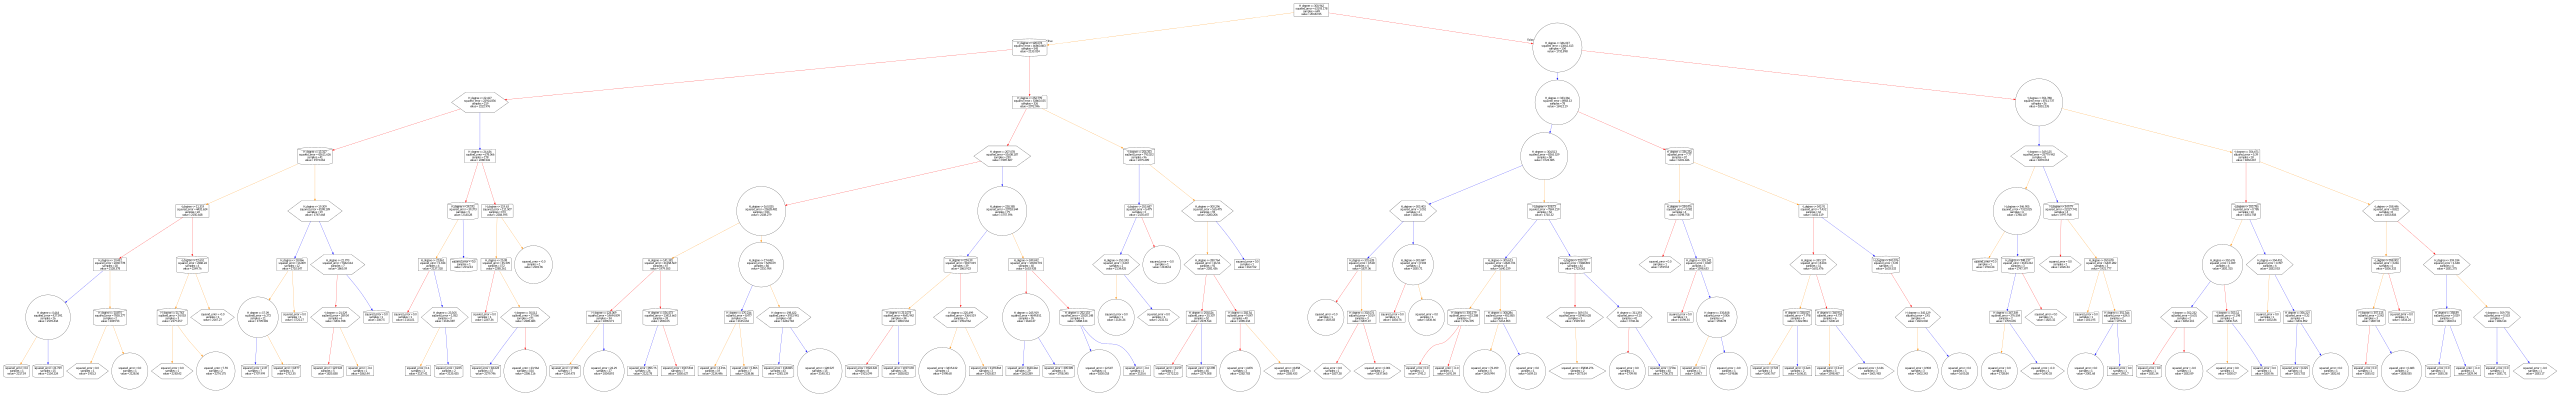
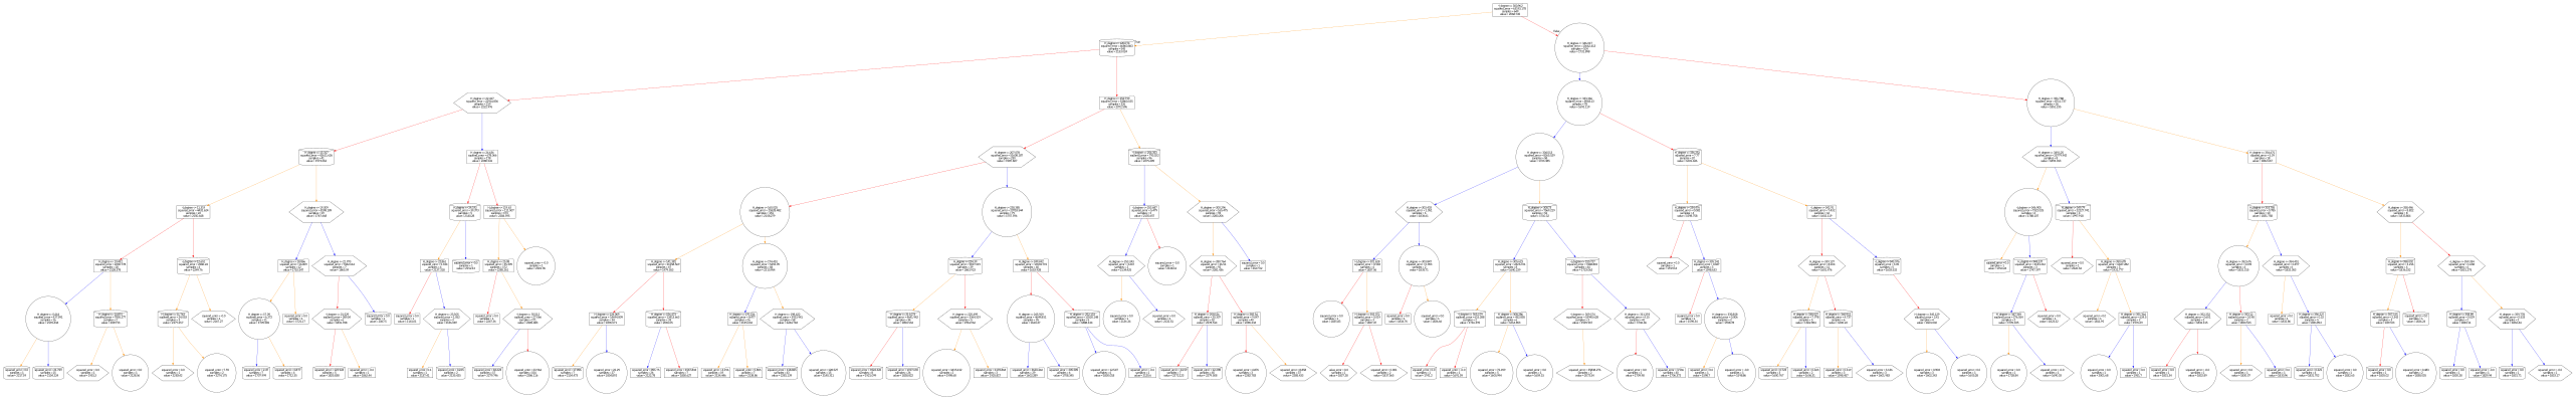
  digraph {
    fontname="IBM Plex Sans"
    node [fontname="IBM Plex Sans" shape=folder]
    edge [color=blue fontname="IBM Plex Sans"]
    n1 [label="H_degree <= 300.962\nsquared_error = 63193.178\nsamples = 649\nvalue = 2068.745"]
    n2 [label="H_degree <= 120.074\nsquared_error = 46860.863\nsamples = 545\nvalue = 2133.024" shape=cylinder]
    n3 [label="H_degree <= 346.017\nsquared_error = 13662.413\nsamples = 104\nvalue = 1731.898" shape=circle]
    n4 [label="H_degree <= 22.417\nsquared_error = 22914.836\nsamples = 219\nvalue = 2222.976" shape=hexagon]
    n5 [label="H_degree <= 252.799\nsquared_error = 53860.155\nsamples = 326\nvalue = 2072.596"]
    n6 [label="H_degree <= 333.366\nsquared_error = 8983.13\nsamples = 78\nvalue = 1692.119" shape=circle]
    n7 [label="H_degree <= 351.788\nsquared_error = 8711.737\nsamples = 26\nvalue = 1851.235" shape=circle]
    n8 [label="H_degree <= 13.317\nsquared_error = 42611.626\nsamples = 41\nvalue = 1973.062" shape=cylinder]
    n9 [label="H_degree <= 24.636\nsquared_error = 678.066\nsamples = 178\nvalue = 2280.541"]
    n10 [label="H_degree <= 207.078\nsquared_error = 51608.187\nsamples = 230\nvalue = 1987.827" shape=hexagon]
    n11 [label="H_degree <= 254.353\nsquared_error = 793.022\nsamples = 96\nvalue = 2275.689" shape=cylinder]
    n12 [label="H_degree <= 11.319\nsquared_error = 4432.624\nsamples = 22\nvalue = 2150.448"]
    n13 [label="H_degree <= 19.309\nsquared_error = 8198.189\nsamples = 19\nvalue = 1767.668" shape=hexagon]
    n14 [label="H_degree <= 24.192\nsquared_error = 39.373\nsamples = 5\nvalue = 2140.28" shape=cylinder]
    n15 [label="H_degree <= 119.63\nsquared_error = 111.507\nsamples = 173\nvalue = 2284.595"]
    n16 [label="H_degree <= 10.432\nsquared_error = 2230.778\nsamples = 18\nvalue = 2128.378"]
    n17 [label="H_degree <= 12.651\nsquared_error = 2286.24\nsamples = 4\nvalue = 2249.76" shape=cylinder]
    n18 [label="H_degree <= 18.866\nsquared_error = 16.009\nsamples = 12\nvalue = 1710.547"]
    n19 [label="H_degree <= 21.973\nsquared_error = 7042.614\nsamples = 7\nvalue = 1865.59" shape=hexagon]
    n20 [label="H_degree <= 0.444\nsquared_error = 427.591\nsamples = 16\nvalue = 2139.434" shape=circle]
    n21 [label="H_degree <= 10.875\nsquared_error = 7855.277\nsamples = 2\nvalue = 2039.93" shape=cylinder]
    n22 [label="H_degree <= 11.763\nsquared_error = 24.053\nsamples = 3\nvalue = 2277.257" shape=cylinder]
    n23 [label="squared_error = -0.0\nsamples = 1\nvalue = 2167.27" shape=hexagon]
    n24 [label="squared_error = 0.0\nsamples = 1\nvalue = 2217.59" shape=cylinder]
    n25 [label="squared_error = 21.729\nsamples = 15\nvalue = 2134.224" shape=cylinder]
    n26 [label="squared_error = 0.0\nsamples = 1\nvalue = 1951.3" shape=hexagon]
    n27 [label="squared_error = 0.0\nsamples = 1\nvalue = 2128.56" shape=circle]
    n28 [label="squared_error = 0.0\nsamples = 1\nvalue = 2283.42" shape=hexagon]
    n29 [label="squared_error = 7.59\nsamples = 2\nvalue = 2274.175" shape=circle]
    n30 [label="H_degree <= 17.09\nsquared_error = 6.272\nsamples = 11\nvalue = 1709.581" shape=circle]
    n31 [label="squared_error = 0.0\nsamples = 1\nvalue = 1721.17"]
    n32 [label="H_degree <= 21.529\nsquared_error = 289.34\nsamples = 6\nvalue = 1831.938" shape=hexagon]
    n33 [label="squared_error = 0.0\nsamples = 1\nvalue = 2067.5" shape=cylinder]
    n34 [label="squared_error = 2.47\nsamples = 7\nvalue = 1707.999" shape=cylinder]
    n35 [label="squared_error = 0.877\nsamples = 4\nvalue = 1712.35" shape=cylinder]
    n36 [label="squared_error = 123.924\nsamples = 5\nvalue = 1825.838" shape=cylinder]
    n37 [label="squared_error = -0.0\nsamples = 1\nvalue = 1862.44"]
    n38 [label="H_degree <= 22.861\nsquared_error = 5.334\nsamples = 4\nvalue = 2137.318"]
    n39 [label="squared_error = -0.0\nsamples = 1\nvalue = 2152.13" shape=cylinder]
    n40 [label="H_degree <= 25.08\nsquared_error = 35.309\nsamples = 172\nvalue = 2285.261"]
    n41 [label="squared_error = -0.0\nsamples = 1\nvalue = 2169.96" shape=circle]
    n42 [label="squared_error = 0.0\nsamples = 1\nvalue = 2141.01"]
    n43 [label="H_degree <= 23.305\nsquared_error = 1.052\nsamples = 3\nvalue = 2136.087" shape=hexagon]
    n44 [label="squared_error = 0.1\nsamples = 1\nvalue = 2137.41"]
    n45 [label="squared_error = 0.265\nsamples = 2\nvalue = 2135.425" shape=cylinder]
    n46 [label="squared_error = 0.0\nsamples = 1\nvalue = 2247.36"]
    n47 [label="H_degree <= 35.512\nsquared_error = 27.066\nsamples = 171\nvalue = 2285.483" shape=hexagon]
    n48 [label="squared_error = 18.623\nsamples = 17\nvalue = 2279.746" shape=cylinder]
    n49 [label="squared_error = 23.964\nsamples = 154\nvalue = 2286.116" shape=circle]
    n50 [label="H_degree <= 160.025\nsquared_error = 25528.482\nsamples = 151\nvalue = 2108.279" shape=circle]
    n51 [label="H_degree <= 228.385\nsquared_error = 20718.544\nsamples = 79\nvalue = 1757.596" shape=circle]
    n52 [label="H_degree <= 253.687\nsquared_error = 5.479\nsamples = 3\nvalue = 2135.657"]
    n53 [label="H_degree <= 300.296\nsquared_error = 165.475\nsamples = 93\nvalue = 2280.206" shape=hexagon]
    n54 [label="H_degree <= 141.381\nsquared_error = 21158.569\nsamples = 67\nvalue = 1979.553"]
    n55 [label="H_degree <= 174.451\nsquared_error = 5255.09\nsamples = 84\nvalue = 2210.954" shape=circle]
    n56 [label="H_degree <= 224.39\nsquared_error = 5697.019\nsamples = 39\nvalue = 1863.923" shape=cylinder]
    n57 [label="H_degree <= 249.692\nsquared_error = 13594.719\nsamples = 40\nvalue = 1653.928"]
    n58 [label="H_degree <= 124.069\nsquared_error = 14694.809\nsamples = 34\nvalue = 1896.571"]
    n59 [label="H_degree <= 156.473\nsquared_error = 13413.663\nsamples = 33\nvalue = 2065.05" shape=cylinder]
    n60 [label="H_degree <= 170.234\nsquared_error = 8.477\nsamples = 26\nvalue = 2135.634"]
    n61 [label="H_degree <= 198.422\nsquared_error = 3923.941\nsamples = 58\nvalue = 2244.718" shape=hexagon]
    n62 [label="squared_error = 17.896\nsamples = 7\nvalue = 2134.473" shape=cylinder]
    n63 [label="squared_error = 22.29\nsamples = 27\nvalue = 1834.892" shape=circle]
    n64 [label="squared_error = 891.75\nsamples = 26\nvalue = 2122.78"]
    n65 [label="squared_error = 1567.833\nsamples = 7\nvalue = 1850.627"]
    n66 [label="squared_error = 4.196\nsamples = 19\nvalue = 2134.446"]
    n67 [label="squared_error = 5.855\nsamples = 7\nvalue = 2138.86"]
    n68 [label="squared_error = 118.825\nsamples = 43\nvalue = 2281.139" shape=cylinder]
    n69 [label="squared_error = 128.527\nsamples = 15\nvalue = 2140.311" shape=circle]
    n70 [label="H_degree <= 211.073\nsquared_error = 4641.942\nsamples = 34\nvalue = 1850.534" shape=cylinder]
    n71 [label="H_degree <= 225.499\nsquared_error = 3364.519\nsamples = 5\nvalue = 1954.962" shape=hexagon]
    n72 [label="H_degree <= 245.919\nsquared_error = 4649.851\nsamples = 35\nvalue = 1620.47" shape=circle]
    n73 [label="H_degree <= 252.133\nsquared_error = 13520.148\nsamples = 5\nvalue = 1888.134" shape=cylinder]
    n74 [label="squared_error = 9324.326\nsamples = 8\nvalue = 1921.099" shape=cylinder]
    n75 [label="squared_error = 1197.692\nsamples = 26\nvalue = 1828.822" shape=cylinder]
    n76 [label="squared_error = 3435.132\nsamples = 2\nvalue = 1998.68" shape=circle]
    n77 [label="squared_error = 1193.818\nsamples = 3\nvalue = 1925.817"]
    n78 [label="squared_error = 3620.442\nsamples = 29\nvalue = 1602.289"]
    n79 [label="squared_error = 305.589\nsamples = 6\nvalue = 1708.345" shape=cylinder]
    n80 [label="squared_error = 12.547\nsamples = 4\nvalue = 1830.018" shape=circle]
    n81 [label="squared_error = -0.0\nsamples = 1\nvalue = 2120.6"]
    n82 [label="H_degree <= 253.243\nsquared_error = 3.667\nsamples = 2\nvalue = 2134.425" shape=hexagon]
    n83 [label="squared_error = -0.0\nsamples = 1\nvalue = 2138.12" shape=circle]
    n84 [label="H_degree <= 280.764\nsquared_error = 26.51\nsamples = 92\nvalue = 2281.436" shape=hexagon]
    n85 [label="squared_error = 0.0\nsamples = 1\nvalue = 2167.02"]
    n86 [label="squared_error = 0.0\nsamples = 1\nvalue = 2136.34" shape=circle]
    n87 [label="squared_error = 0.0\nsamples = 1\nvalue = 2132.51" shape=hexagon]
    n88 [label="H_degree <= 258.126\nsquared_error = 20.307\nsamples = 52\nvalue = 2278.514"]
    n89 [label="H_degree <= 282.54\nsquared_error = 9.047\nsamples = 40\nvalue = 2285.234"]
    n90 [label="squared_error = 24.59\nsamples = 7\nvalue = 2272.123" shape=cylinder]
    n91 [label="squared_error = 12.298\nsamples = 45\nvalue = 2279.508" shape=cylinder]
    n92 [label="squared_error = 4.876\nsamples = 3\nvalue = 2282.783" shape=circle]
    n93 [label="squared_error = 8.858\nsamples = 37\nvalue = 2285.433" shape=hexagon]
    n94 [label="H_degree <= 304.513\nsquared_error = 8265.529\nsamples = 58\nvalue = 1723.385" shape=circle]
    n95 [label="H_degree <= 336.252\nsquared_error = 7.77\nsamples = 20\nvalue = 1601.446" shape=cylinder]
    n96 [label="H_degree <= 349.125\nsquared_error = 25779.942\nsamples = 8\nvalue = 1893.013" shape=hexagon]
    n97 [label="H_degree <= 356.671\nsquared_error = 5.39\nsamples = 18\nvalue = 1832.667"]
    n98 [label="H_degree <= 303.403\nsquared_error = 1.051\nsamples = 6\nvalue = 1836.61" shape=hexagon]
    n99 [label="H_degree <= 308.73\nsquared_error = 7569.219\nsamples = 52\nvalue = 1710.32" shape=cylinder]
    n100 [label="H_degree <= 334.476\nsquared_error = 0.082\nsamples = 4\nvalue = 1598.758" shape=cylinder]
    n101 [label="H_degree <= 342.91\nsquared_error = 7.432\nsamples = 16\nvalue = 1602.119"]
    n102 [label="H_degree <= 301.628\nsquared_error = 0.518\nsamples = 4\nvalue = 1837.06"]
    n103 [label="H_degree <= 303.847\nsquared_error = 0.903\nsamples = 2\nvalue = 1835.71" shape=circle]
    n104 [label="H_degree <= 305.623\nsquared_error = 2426.721\nsamples = 8\nvalue = 1640.239"]
    n105 [label="H_degree <= 310.727\nsquared_error = 7448.869\nsamples = 44\nvalue = 1723.062" shape=cylinder]
    n106 [label="squared_error = 0.0\nsamples = 1\nvalue = 1835.83" shape=circle]
    n107 [label="H_degree <= 302.072\nsquared_error = 0.019\nsamples = 3\nvalue = 1837.47"]
    n108 [label="squared_error = 0.0\nsamples = 1\nvalue = 1834.76"]
    n109 [label="squared_error = 0.0\nsamples = 1\nvalue = 1836.66" shape=circle]
    n110 [label="value_error = 0.0\nsamples = 1\nvalue = 1837.28" shape=hexagon]
    n111 [label="squared_error = 0.001\nsamples = 2\nvalue = 1837.565" shape=hexagon]
    n112 [label="H_degree <= 305.179\nsquared_error = 615.288\nsamples = 2\nvalue = 1716.395" shape=cylinder]
    n113 [label="H_degree <= 308.286\nsquared_error = 452.855\nsamples = 6\nvalue = 1614.853"]
    n114 [label="H_degree <= 309.174\nsquared_error = 53940.628\nsamples = 3\nvalue = 1949.967" shape=hexagon]
    n115 [label="H_degree <= 311.393\nsquared_error = 4.15\nsamples = 41\nvalue = 1706.46" shape=hexagon]
    n116 [label="squared_error = 0.0\nsamples = 1\nvalue = 1741.2" shape=cylinder]
    n117 [label="squared_error = -0.0\nsamples = 1\nvalue = 1691.59"]
    n118 [label="squared_error = 72.499\nsamples = 5\nvalue = 1605.994" shape=circle]
    n119 [label="squared_error = 0.0\nsamples = 1\nvalue = 1659.15" shape=circle]
    n120 [label="squared_error = 35838.276\nsamples = 2\nvalue = 2072.54" shape=hexagon]
    n121 [label="squared_error = 0.0\nsamples = 1\nvalue = 1709.98" shape=circle]
    n122 [label="squared_error = 3.936\nsamples = 40\nvalue = 1706.372"]
    n123 [label="squared_error = 0.0\nsamples = 1\nvalue = 1599.13" shape=hexagon]
    n124 [label="H_degree <= 335.142\nsquared_error = 0.047\nsamples = 3\nvalue = 1598.633"]
    n125 [label="H_degree <= 339.137\nsquared_error = 8.104\nsamples = 11\nvalue = 1601.476" shape=hexagon]
    n126 [label="H_degree <= 343.576\nsquared_error = 3.05\nsamples = 5\nvalue = 1603.532" shape=cylinder]
    n127 [label="squared_error = 0.0\nsamples = 1\nvalue = 1598.34"]
    n128 [label="H_degree <= 335.808\nsquared_error = 0.006\nsamples = 2\nvalue = 1598.78" shape=circle]
    n129 [label="squared_error = 0.0\nsamples = 1\nvalue = 1598.7"]
    n130 [label="squared_error = -0.0\nsamples = 1\nvalue = 1598.86" shape=circle]
    n131 [label="H_degree <= 338.027\nsquared_error = 7.978\nsamples = 5\nvalue = 1602.984" shape=cylinder]
    n132 [label="H_degree <= 340.912\nsquared_error = 4.737\nsamples = 6\nvalue = 1600.22" shape=cylinder]
    n133 [label="H_degree <= 345.129\nsquared_error = 2.41\nsamples = 4\nvalue = 1603.002" shape=hexagon]
    n134 [label="squared_error = 0.723\nsamples = 3\nvalue = 1600.767" shape=cylinder]
    n135 [label="squared_error = 0.423\nsamples = 2\nvalue = 1606.31"]
    n136 [label="squared_error = 0.119\nsamples = 3\nvalue = 1598.457"]
    n137 [label="squared_error = 3.136\nsamples = 3\nvalue = 1601.983" shape=hexagon]
    n138 [label="squared_error = 0.908\nsamples = 3\nvalue = 1602.243" shape=circle]
    n139 [label="squared_error = 0.0\nsamples = 1\nvalue = 1605.28" shape=circle]
    n140 [label="H_degree <= 346.905\nsquared_error = 7322.025\nsamples = 4\nvalue = 1788.107" shape=circle]
    n141 [label="H_degree <= 349.79\nsquared_error = 22227.741\nsamples = 4\nvalue = 1997.918" shape=cylinder]
    n142 [label="H_degree <= 353.785\nsquared_error = 0.785\nsamples = 10\nvalue = 1831.758" shape=cylinder]
    n143 [label="H_degree <= 358.446\nsquared_error = 8.822\nsamples = 8\nvalue = 1833.804" shape=hexagon]
    n144 [label="squared_error = 0.0\nsamples = 1\nvalue = 1910.24" shape=cylinder]
    n145 [label="H_degree <= 348.237\nsquared_error = 3133.212\nsamples = 3\nvalue = 1747.397" shape=cylinder]
    n146 [label="squared_error = 0.0\nsamples = 1\nvalue = 2226.34" shape=hexagon]
    n147 [label="H_degree <= 350.678\nsquared_error = 6447.282\nsamples = 3\nvalue = 1921.777"]
    n148 [label="H_degree <= 347.349\nsquared_error = 376.554\nsamples = 2\nvalue = 1709.435"]
    n149 [label="squared_error = 0.0\nsamples = 1\nvalue = 1823.32" shape=hexagon]
    n150 [label="squared_error = 0.0\nsamples = 1\nvalue = 1728.84" shape=circle]
    n151 [label="squared_error = -0.0\nsamples = 1\nvalue = 1690.03" shape=hexagon]
-   n152 [label="squared_error = 0.0\nsamples = 1\nvalue = 1811.95"]
+   n152 [label="squared_error = 0.0\nsamples = 1\nvalue = 1811.95" shape=hexagon]
    n153 [label="H_degree <= 351.344\nsquared_error = 624.5\nsamples = 2\nvalue = 1976.69"]
    n154 [label="squared_error = 0.0\nsamples = 1\nvalue = 2001.68" shape=circle]
    n155 [label="squared_error = 0.0\nsamples = 1\nvalue = 1951.7"]
    n156 [label="H_degree <= 352.676\nsquared_error = 1.039\nsamples = 4\nvalue = 1831.315" shape=circle]
    n157 [label="H_degree <= 354.451\nsquared_error = 0.397\nsamples = 6\nvalue = 1832.053" shape=hexagon]
    n158 [label="H_degree <= 358.002\nsquared_error = 3.216\nsamples = 4\nvalue = 1836.332" shape=cylinder]
    n159 [label="H_degree <= 359.334\nsquared_error = 1.638\nsamples = 4\nvalue = 1831.275" shape=hexagon]
    n160 [label="H_degree <= 352.232\nsquared_error = 0.601\nsamples = 2\nvalue = 1832.115" shape=hexagon]
    n161 [label="H_degree <= 353.12\nsquared_error = 0.198\nsamples = 2\nvalue = 1830.515"]
    n162 [label="squared_error = 0.0\nsamples = 1\nvalue = 1832.86"]
    n163 [label="H_degree <= 356.227\nsquared_error = 0.32\nsamples = 5\nvalue = 1831.892"]
    n164 [label="squared_error = 0.0\nsamples = 1\nvalue = 1831.34" shape=cylinder]
    n165 [label="squared_error = -0.0\nsamples = 1\nvalue = 1832.89" shape=circle]
    n166 [label="squared_error = 0.0\nsamples = 1\nvalue = 1830.07" shape=hexagon]
    n167 [label="squared_error = 0.0\nsamples = 1\nvalue = 1830.96"]
    n168 [label="squared_error = 0.221\nsamples = 4\nvalue = 1831.702" shape=cylinder]
    n169 [label="squared_error = 0.0\nsamples = 1\nvalue = 1832.65" shape=circle]
    n170 [label="H_degree <= 357.115\nsquared_error = 2.342\nsamples = 3\nvalue = 1837.03" shape=cylinder]
    n171 [label="squared_error = 0.0\nsamples = 1\nvalue = 1834.24" shape=cylinder]
    n172 [label="H_degree <= 358.89\nsquared_error = 0.029\nsamples = 2\nvalue = 1830.11" shape=cylinder]
    n173 [label="H_degree <= 359.778\nsquared_error = 0.533\nsamples = 2\nvalue = 1832.44" shape=hexagon]
    n174 [label="squared_error = 0.0\nsamples = 1\nvalue = 1835.02" shape=cylinder]
    n175 [label="squared_error = 0.483\nsamples = 2\nvalue = 1838.035" shape=circle]
    n176 [label="squared_error = 0.0\nsamples = 1\nvalue = 1830.28" shape=cylinder]
    n177 [label="squared_error = -0.0\nsamples = 1\nvalue = 1829.94"]
    n178 [label="squared_error = 0.0\nsamples = 1\nvalue = 1831.71" shape=cylinder]
    n179 [label="squared_error = -0.0\nsamples = 1\nvalue = 1833.17" shape=hexagon]
    n1 -> n2 [color=darkorange headlabel=True labelangle=45 labeldistance=2.5]
    n1 -> n3 [color=red headlabel=False labelangle=-45 labeldistance=2.5]
    n2 -> n4 [color=red]
    n2 -> n5 [color=red]
    n3 -> n6
    n3 -> n7 [color=red]
    n4 -> n8 [color=red]
    n4 -> n9
    n5 -> n10 [color=red]
    n5 -> n11 [color=darkorange]
    n6 -> n94
    n6 -> n95 [color=red]
    n7 -> n96
    n7 -> n97 [color=darkorange]
    n8 -> n12 [color=darkorange]
    n8 -> n13 [color=darkorange]
    n9 -> n14 [color=red]
    n9 -> n15 [color=red]
    n10 -> n50 [color=red]
    n10 -> n51
    n11 -> n52
    n11 -> n53 [color=darkorange]
    n12 -> n16 [color=red]
    n12 -> n17 [color=red]
    n13 -> n18
    n13 -> n19
    n14 -> n38 [color=darkorange]
    n14 -> n39
    n15 -> n40 [color=darkorange]
    n15 -> n41 [color=darkorange]
    n16 -> n20
    n16 -> n21 [color=darkorange]
    n17 -> n22 [color=darkorange]
    n17 -> n23 [color=darkorange]
    n18 -> n30 [color=darkorange]
    n18 -> n31 [color=darkorange]
    n19 -> n32 [color=red]
    n19 -> n33
    n20 -> n24 [color=darkorange]
    n20 -> n25
    n21 -> n26 [color=darkorange]
    n21 -> n27 [color=darkorange]
    n22 -> n28 [color=darkorange]
    n22 -> n29 [color=darkorange]
    n30 -> n34
    n30 -> n35 [color=darkorange]
    n32 -> n36 [color=red]
    n32 -> n37 [color=darkorange]
    n38 -> n42 [color=red]
    n38 -> n43
    n40 -> n46 [color=red]
    n40 -> n47 [color=darkorange]
    n43 -> n44 [color=darkorange]
    n43 -> n45
    n47 -> n48
    n47 -> n49 [color=red]
    n50 -> n54 [color=darkorange]
    n50 -> n55 [color=darkorange]
    n51 -> n56
    n51 -> n57 [color=darkorange]
    n52 -> n82
    n52 -> n83 [color=red]
    n53 -> n84 [color=darkorange]
    n53 -> n85
    n54 -> n58 [color=red]
    n54 -> n59 [color=red]
    n55 -> n60
    n55 -> n61 [color=darkorange]
    n56 -> n70 [color=darkorange]
    n56 -> n71 [color=red]
    n57 -> n72 [color=red]
    n57 -> n73 [color=red]
    n58 -> n62 [color=darkorange]
    n58 -> n63
    n59 -> n64
    n59 -> n65 [color=red]
    n60 -> n66 [color=darkorange]
    n60 -> n67 [color=darkorange]
    n61 -> n68
    n61 -> n69
    n70 -> n74 [color=red]
    n70 -> n75
    n71 -> n76 [color=darkorange]
    n71 -> n77 [color=darkorange]
    n72 -> n78
    n72 -> n79
    n73 -> n80
    n73 -> n81
    n82 -> n86 [color=darkorange]
    n82 -> n87
    n84 -> n88 [color=red]
    n84 -> n89 [color=red]
    n88 -> n90 [color=red]
    n88 -> n91
    n89 -> n92 [color=red]
    n89 -> n93 [color=darkorange]
    n94 -> n98
    n94 -> n99 [color=darkorange]
    n95 -> n100 [color=darkorange]
    n95 -> n101 [color=darkorange]
    n96 -> n140 [color=darkorange]
    n96 -> n141
    n97 -> n142 [color=red]
    n97 -> n143 [color=darkorange]
    n98 -> n102
    n98 -> n103
    n99 -> n104
    n99 -> n105
    n100 -> n123 [color=red]
    n100 -> n124
    n101 -> n125 [color=red]
    n101 -> n126
    n102 -> n106 [color=red]
    n102 -> n107 [color=darkorange]
    n103 -> n108 [color=red]
    n103 -> n109 [color=darkorange]
    n104 -> n112 [color=darkorange]
    n104 -> n113 [color=darkorange]
    n105 -> n114 [color=red]
    n105 -> n115
    n107 -> n110 [color=red]
    n107 -> n111 [color=red]
    n112 -> n116 [color=red]
    n112 -> n117 [color=red]
    n113 -> n118 [color=darkorange]
    n113 -> n119
    n114 -> n120 [color=darkorange]
    n115 -> n121 [color=red]
    n115 -> n122
    n124 -> n127 [color=red]
    n124 -> n128
    n125 -> n131 [color=darkorange]
    n125 -> n132 [color=red]
    n126 -> n133 [color=red]
    n128 -> n129 [color=darkorange]
    n128 -> n130
    n131 -> n134 [color=darkorange]
    n131 -> n135
    n132 -> n136 [color=darkorange]
    n132 -> n137
    n133 -> n138 [color=darkorange]
    n133 -> n139
    n140 -> n144 [color=darkorange]
    n140 -> n145
    n141 -> n146 [color=red]
    n141 -> n147 [color=darkorange]
    n142 -> n156 [color=darkorange]
    n142 -> n157
    n143 -> n158 [color=darkorange]
    n143 -> n159 [color=red]
    n145 -> n148
    n145 -> n149 [color=red]
    n147 -> n152 [color=darkorange]
    n147 -> n153 [color=darkorange]
    n148 -> n150 [color=darkorange]
    n148 -> n151
    n153 -> n154
    n153 -> n155
    n156 -> n160
    n156 -> n161 [color=red]
    n157 -> n162 [color=darkorange]
    n157 -> n163
    n158 -> n170 [color=darkorange]
    n158 -> n171 [color=red]
    n159 -> n172
    n159 -> n173 [color=darkorange]
    n160 -> n164 [color=red]
    n160 -> n165 [color=red]
    n161 -> n166 [color=darkorange]
    n161 -> n167
    n163 -> n168
    n163 -> n169
    n170 -> n174 [color=red]
    n170 -> n175
    n172 -> n176
    n172 -> n177
    n173 -> n178
    n173 -> n179
  }
